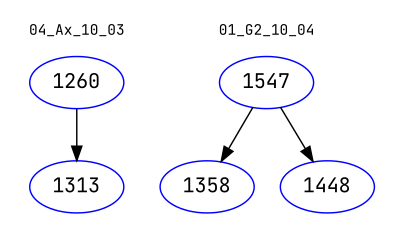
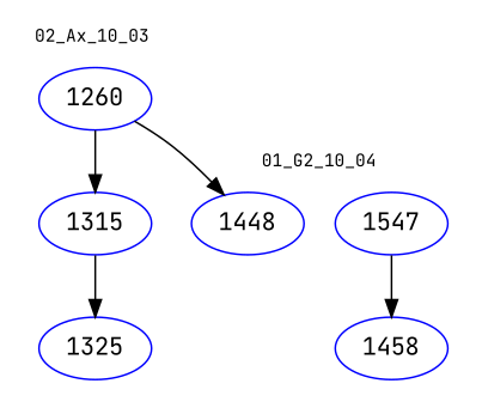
  digraph {
    fontname="JetBrains Mono"
    node [color=blue fontname="JetBrains Mono"]
    edge [color=black fontname="JetBrains Mono"]
-   n1 [label=1313]
+   n1 [label=1315]
    n2 [label=1260]
+   n3 [label=1325]
    n4 [label=1547]
-   n5 [label=1358]
+   n5 [label=1458]
    n6 [label=1448]
    subgraph cluster_1 {
      color=white
      fontsize=10
-     label="04_Ax_10_03"
+     label="02_Ax_10_03"
      n1
      n2
+     n3
    }
    subgraph cluster_2 {
      color=white
      fontsize=10
      label="01_G2_10_04"
      n4
      n5
      n6
    }
+   n1 -> n3
    n2 -> n1
    n4 -> n5
-   n4 -> n6
+   n2 -> n6
  }
